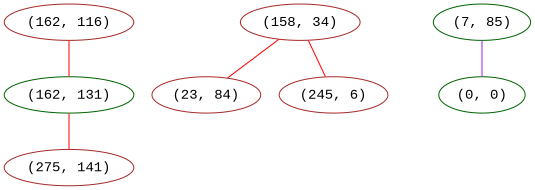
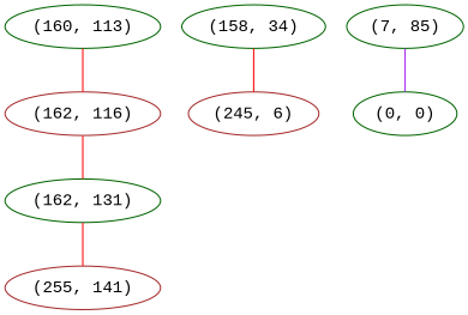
  graph {
    fontname="Liberation Mono"
    node [color=darkgreen fontname="Liberation Mono"]
    edge [color=red fontname="Liberation Mono" weight=1]
    "(162, 116)" [color=brown]
-   "(23, 84)" [color=brown]
-   "(158, 34)" [color=brown]
+   "(160, 113)"
+   "(158, 34)"
    "(245, 6)" [color=brown]
    "(162, 131)"
    "(7, 85)"
    "(0, 0)"
-   "(255, 141)" [color=brown label="(275, 141)"]
+   "(255, 141)" [color=brown]
    "(162, 116)" -- "(162, 131)"
-   "(158, 34)" -- "(23, 84)"
+   "(160, 113)" -- "(162, 116)"
    "(158, 34)" -- "(245, 6)"
    "(162, 131)" -- "(255, 141)"
    "(7, 85)" -- "(0, 0)" [color=purple weight=4]
  }
